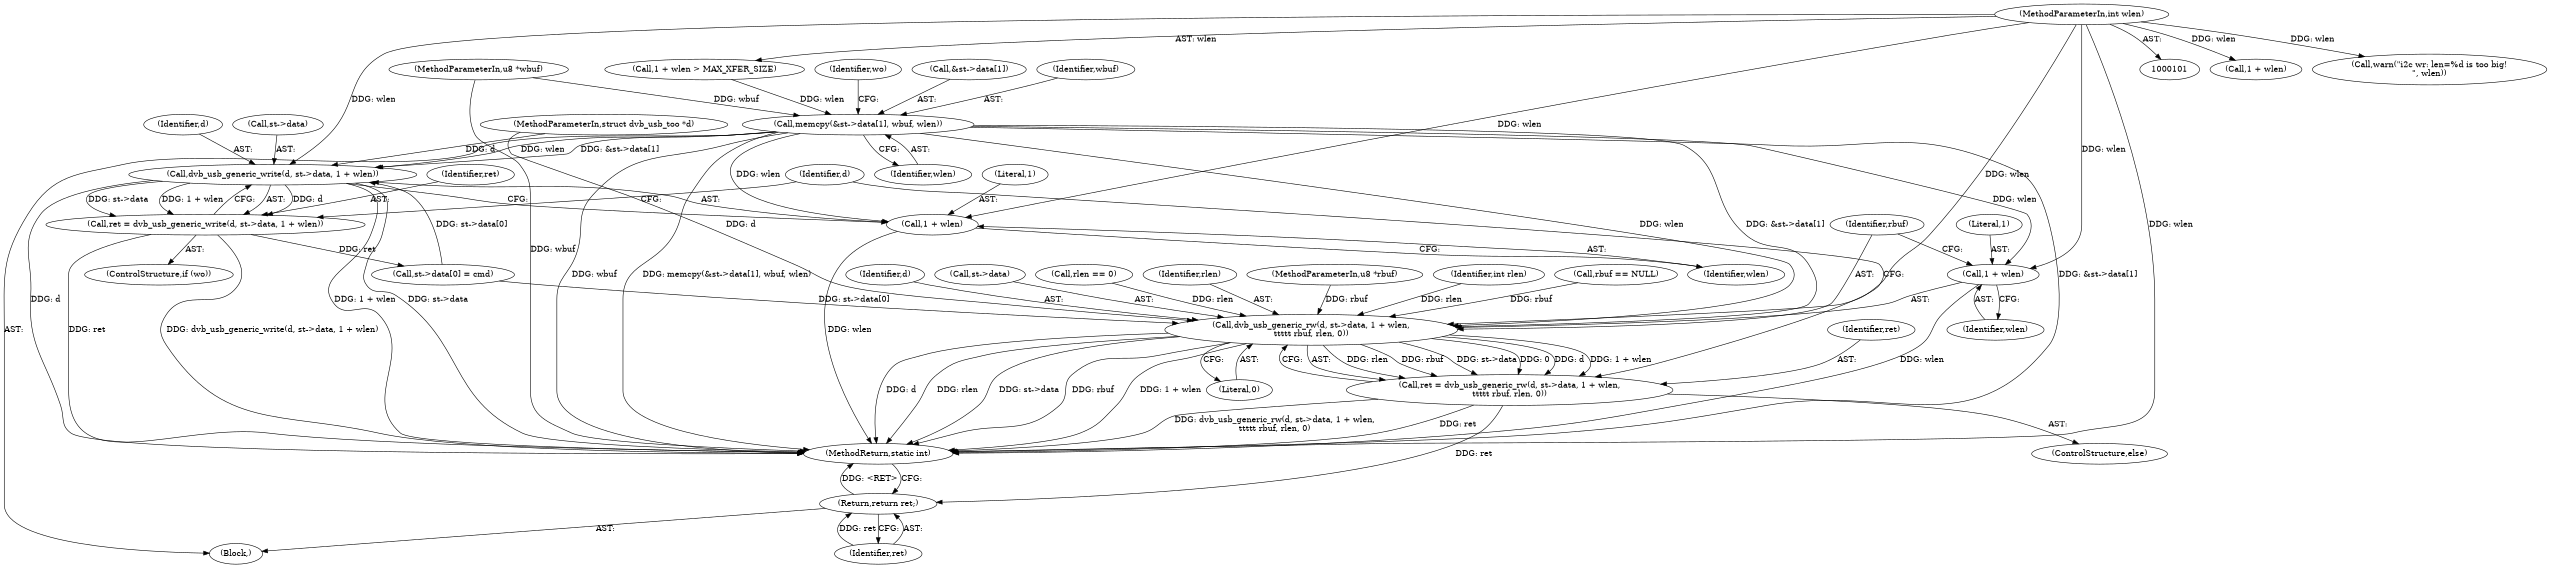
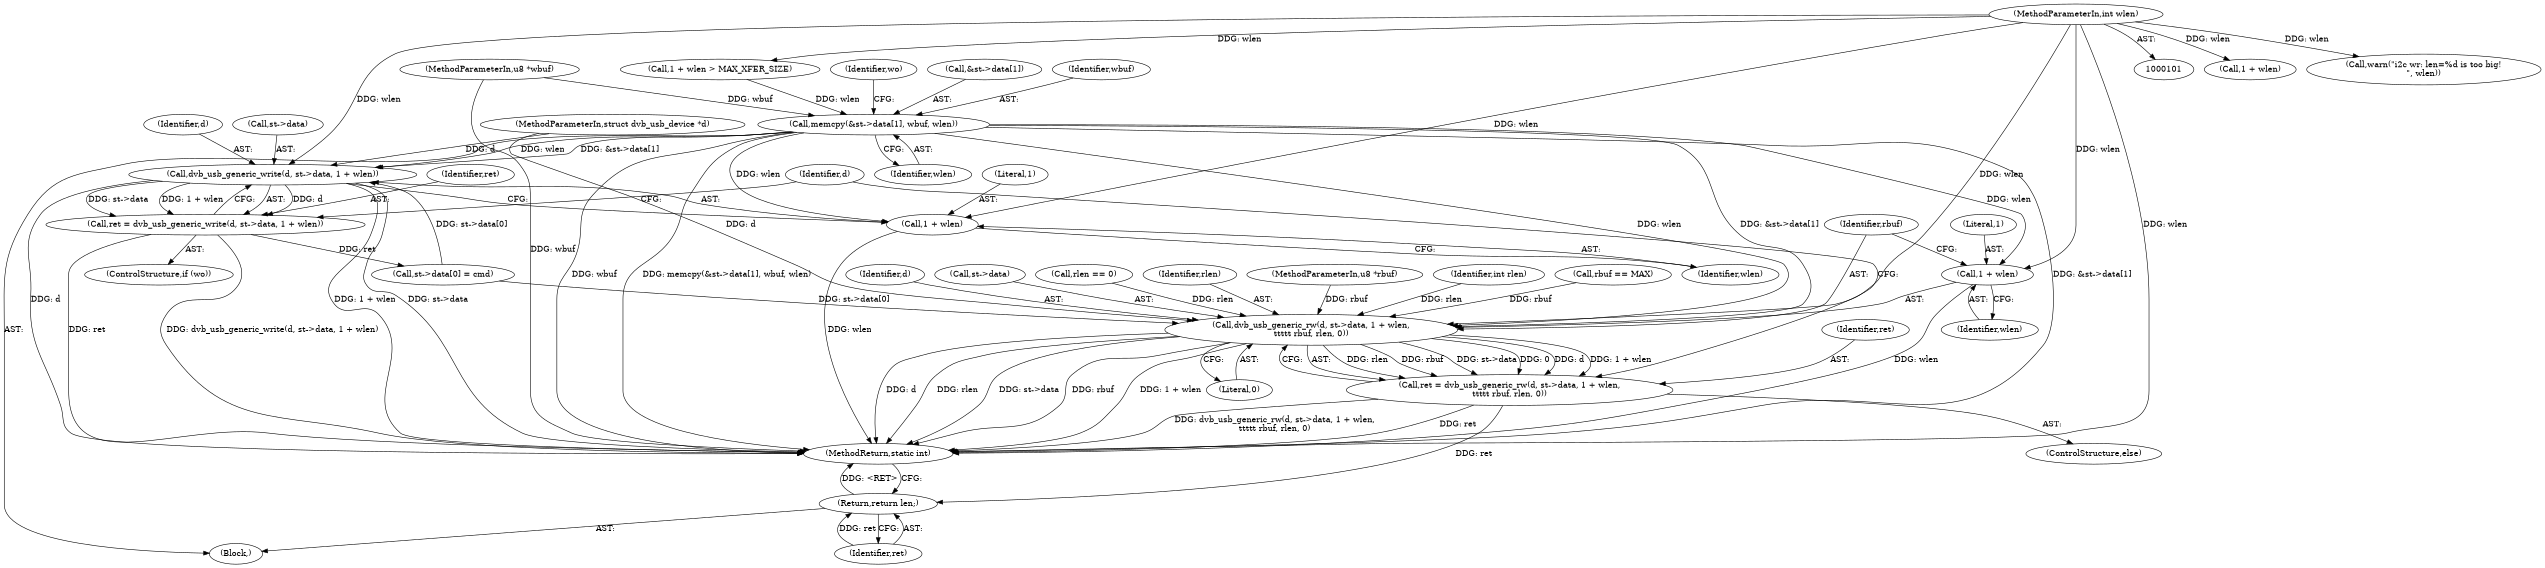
  digraph {
    n1 [label="(Call,memcpy(&st->data[1], wbuf, wlen))"]
    n2 [label="(Call,dvb_usb_generic_write(d, st->data, 1 + wlen))"]
    n3 [label="(Call,1 + wlen)"]
    n4 [label="(Call,dvb_usb_generic_rw(d, st->data, 1 + wlen,\n\t\t\t\t\t rbuf, rlen, 0))"]
    n5 [label="(Call,1 + wlen)"]
    n6 [label="(MethodReturn,static int)"]
    n7 [label="(Identifier,wlen)"]
    n8 [label="(Block,)"]
    n9 [label="(Call,ret = dvb_usb_generic_write(d, st->data, 1 + wlen))"]
    n10 [label="(Identifier,wlen)"]
    n11 [label="(Call,ret = dvb_usb_generic_rw(d, st->data, 1 + wlen,\n\t\t\t\t\t rbuf, rlen, 0))"]
    n12 [label="(Literal,0)"]
    n13 [label="(Identifier,wlen)"]
-   n14 [label="(Return,return ret;)"]
+   n14 [label="(Return,return len;)"]
    n15 [label="(MethodParameterIn,u8 *wbuf)"]
    n16 [label="(MethodParameterIn,int wlen)"]
    1000101
    n18 [label="(Call,1 + wlen)"]
    n19 [label="(Call,warn(\"i2c wr: len=%d is too big!\n\", wlen))"]
    n20 [label="(Call,1 + wlen > MAX_XFER_SIZE)"]
    n21 [label="(ControlStructure,if (wo))"]
    n22 [label="(Call,st->data[0] = cmd)"]
    n23 [label="(Identifier,ret)"]
    n24 [label="(ControlStructure,else)"]
    n25 [label="(Identifier,d)"]
    n26 [label="(Identifier,rbuf)"]
    n27 [label="(Identifier,wo)"]
    n28 [label="(Identifier,d)"]
    n29 [label="(Literal,1)"]
    n30 [label="(Identifier,ret)"]
    n31 [label="(Identifier,d)"]
    n32 [label="(Call,st->data)"]
    n33 [label="(Call,st->data)"]
    n34 [label="(Call,&st->data[1])"]
    n35 [label="(Call,rlen == 0)"]
    n36 [label="(Literal,1)"]
    n37 [label="(Identifier,rlen)"]
    n38 [label="(Identifier,ret)"]
    n39 [label="(Identifier,wbuf)"]
    n40 [label="(MethodParameterIn,u8 *rbuf)"]
    n41 [label="(Identifier,int rlen)"]
-   n42 [label="(Call,rbuf == NULL)"]
-   n43 [label="(MethodParameterIn,struct dvb_usb_too *d)"]
+   n42 [label="(Call,rbuf == MAX)"]
+   n43 [label="(MethodParameterIn,struct dvb_usb_device *d)"]
    n1 -> n2 [label="DDG: &st->data[1]"]
    n1 -> n2 [label="DDG: wlen"]
    n1 -> n3 [label="DDG: wlen"]
    n1 -> n4 [label="DDG: &st->data[1]"]
    n1 -> n4 [label="DDG: wlen"]
    n1 -> n5 [label="DDG: wlen"]
    n1 -> n6 [label="DDG: memcpy(&st->data[1], wbuf, wlen)"]
    n1 -> n6 [label="DDG: &st->data[1]"]
    n1 -> n6 [label="DDG: wbuf"]
    n1 -> n7 [label="CFG: "]
    n1 -> n8 [label="AST: "]
    n2 -> n3 [label="CFG: "]
    n2 -> n6 [label="DDG: 1 + wlen"]
    n2 -> n6 [label="DDG: st->data"]
    n2 -> n6 [label="DDG: d"]
    n2 -> n9 [label="AST: "]
    n2 -> n9 [label="DDG: d"]
    n2 -> n9 [label="DDG: st->data"]
    n2 -> n9 [label="DDG: 1 + wlen"]
    n3 -> n2 [label="AST: "]
    n3 -> n6 [label="DDG: wlen"]
    n3 -> n10 [label="CFG: "]
    n4 -> n6 [label="DDG: 1 + wlen"]
    n4 -> n6 [label="DDG: d"]
    n4 -> n6 [label="DDG: rlen"]
    n4 -> n6 [label="DDG: st->data"]
    n4 -> n6 [label="DDG: rbuf"]
    n4 -> n11 [label="AST: "]
    n4 -> n11 [label="DDG: rlen"]
    n4 -> n11 [label="DDG: rbuf"]
    n4 -> n11 [label="DDG: st->data"]
    n4 -> n11 [label="DDG: 0"]
    n4 -> n11 [label="DDG: d"]
    n4 -> n11 [label="DDG: 1 + wlen"]
    n4 -> n12 [label="CFG: "]
    n5 -> n4 [label="AST: "]
    n5 -> n6 [label="DDG: wlen"]
    n5 -> n13 [label="CFG: "]
    n6 -> n14 [label="CFG: "]
    n7 -> n1 [label="AST: "]
    n9 -> n2 [label="CFG: "]
    n9 -> n6 [label="DDG: dvb_usb_generic_write(d, st->data, 1 + wlen)"]
    n9 -> n6 [label="DDG: ret"]
    n9 -> n21 [label="AST: "]
    n9 -> n22 [label="DDG: ret"]
    n10 -> n3 [label="AST: "]
    n11 -> n4 [label="CFG: "]
    n11 -> n6 [label="DDG: ret"]
    n11 -> n6 [label="DDG: dvb_usb_generic_rw(d, st->data, 1 + wlen,\n\t\t\t\t\t rbuf, rlen, 0)"]
    n11 -> n14 [label="DDG: ret"]
    n11 -> n24 [label="AST: "]
    n12 -> n4 [label="AST: "]
    n13 -> n5 [label="AST: "]
    n14 -> n6 [label="DDG: <RET>"]
    n14 -> n8 [label="AST: "]
    n14 -> n23 [label="CFG: "]
    n15 -> n1 [label="DDG: wbuf"]
    n15 -> n6 [label="DDG: wbuf"]
    n16 -> n2 [label="DDG: wlen"]
    n16 -> n3 [label="DDG: wlen"]
    n16 -> n4 [label="DDG: wlen"]
    n16 -> n5 [label="DDG: wlen"]
    n16 -> n6 [label="DDG: wlen"]
    n16 -> 1000101 [label="AST: "]
    n16 -> n18 [label="DDG: wlen"]
    n16 -> n19 [label="DDG: wlen"]
-   n16 -> n20 [label="AST: wlen"]
+   n16 -> n20 [label="DDG: wlen"]
    n20 -> n1 [label="DDG: wlen"]
    n22 -> n2 [label="DDG: st->data[0]"]
    n22 -> n4 [label="DDG: st->data[0]"]
    n23 -> n14 [label="AST: "]
    n23 -> n14 [label="DDG: ret"]
    n25 -> n2 [label="AST: "]
    n26 -> n4 [label="AST: "]
    n26 -> n5 [label="CFG: "]
    n27 -> n1 [label="CFG: "]
    n28 -> n9 [label="CFG: "]
    n28 -> n11 [label="CFG: "]
    n29 -> n3 [label="AST: "]
    n30 -> n9 [label="AST: "]
    n31 -> n4 [label="AST: "]
    n32 -> n4 [label="AST: "]
    n33 -> n2 [label="AST: "]
    n34 -> n1 [label="AST: "]
    n35 -> n4 [label="DDG: rlen"]
    n36 -> n5 [label="AST: "]
    n37 -> n4 [label="AST: "]
    n38 -> n11 [label="AST: "]
    n39 -> n1 [label="AST: "]
    n40 -> n4 [label="DDG: rbuf"]
    n41 -> n4 [label="DDG: rlen"]
    n42 -> n4 [label="DDG: rbuf"]
    n43 -> n2 [label="DDG: d"]
    n43 -> n4 [label="DDG: d"]
  }
